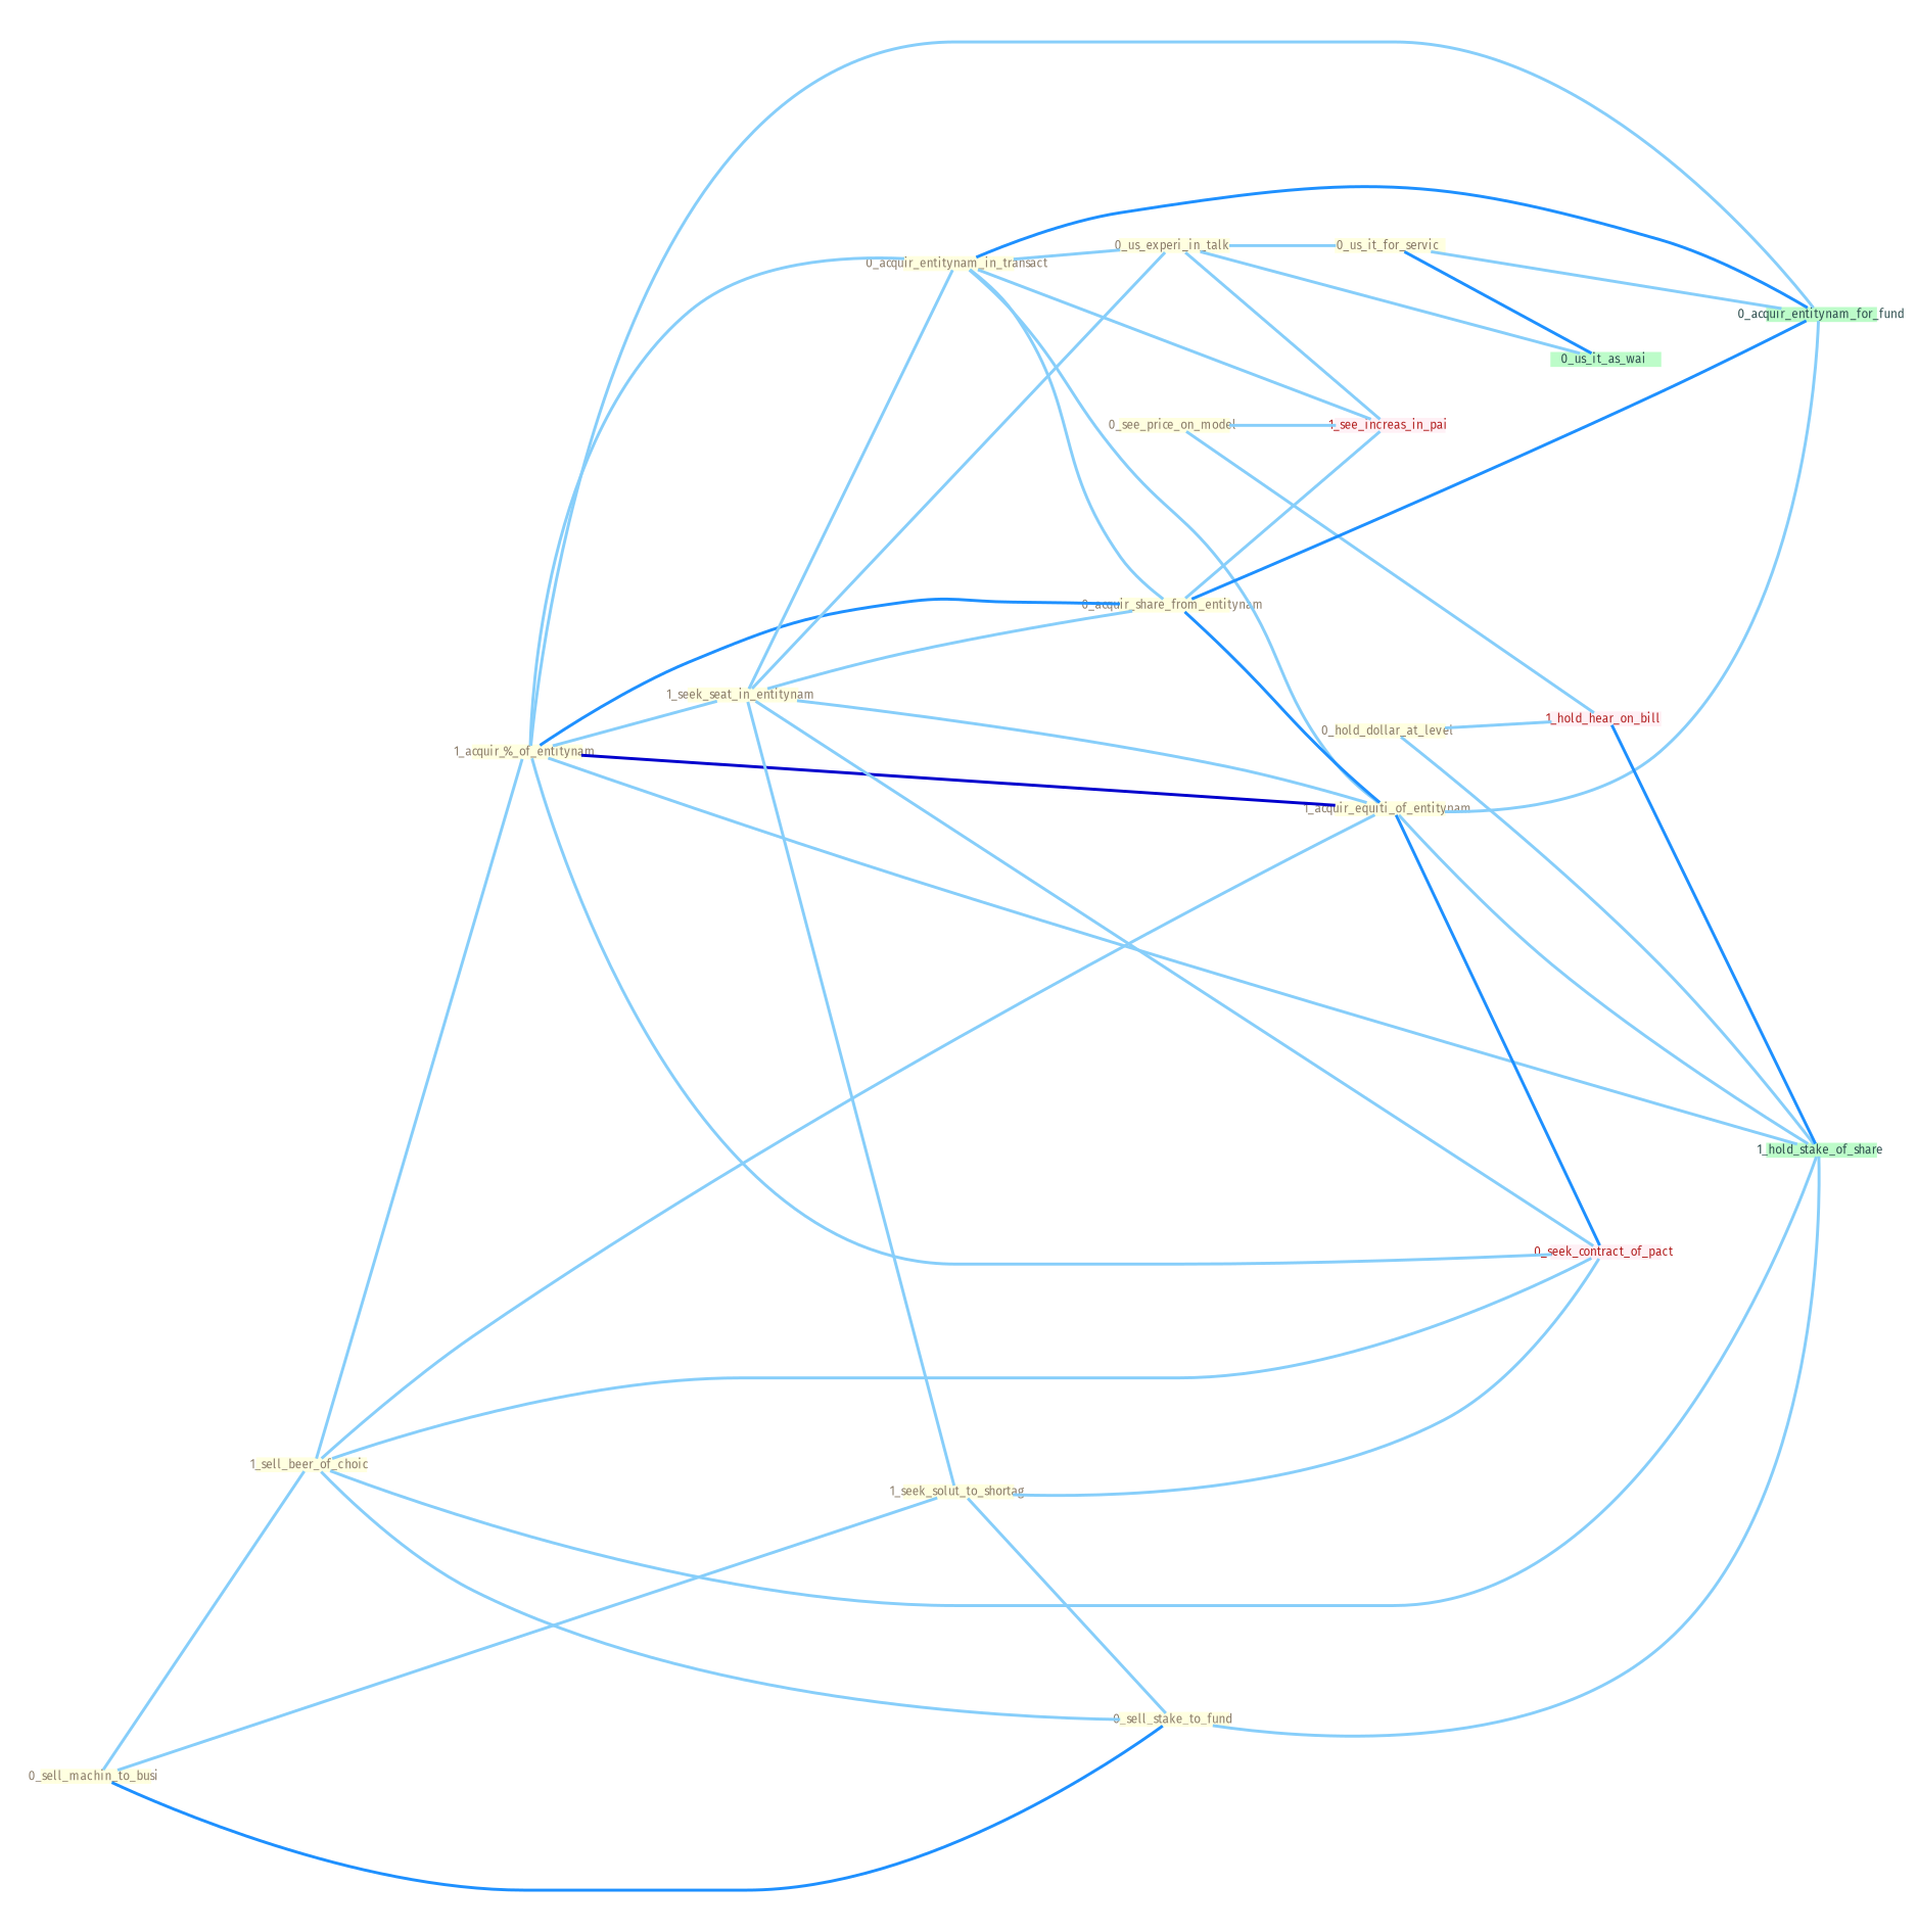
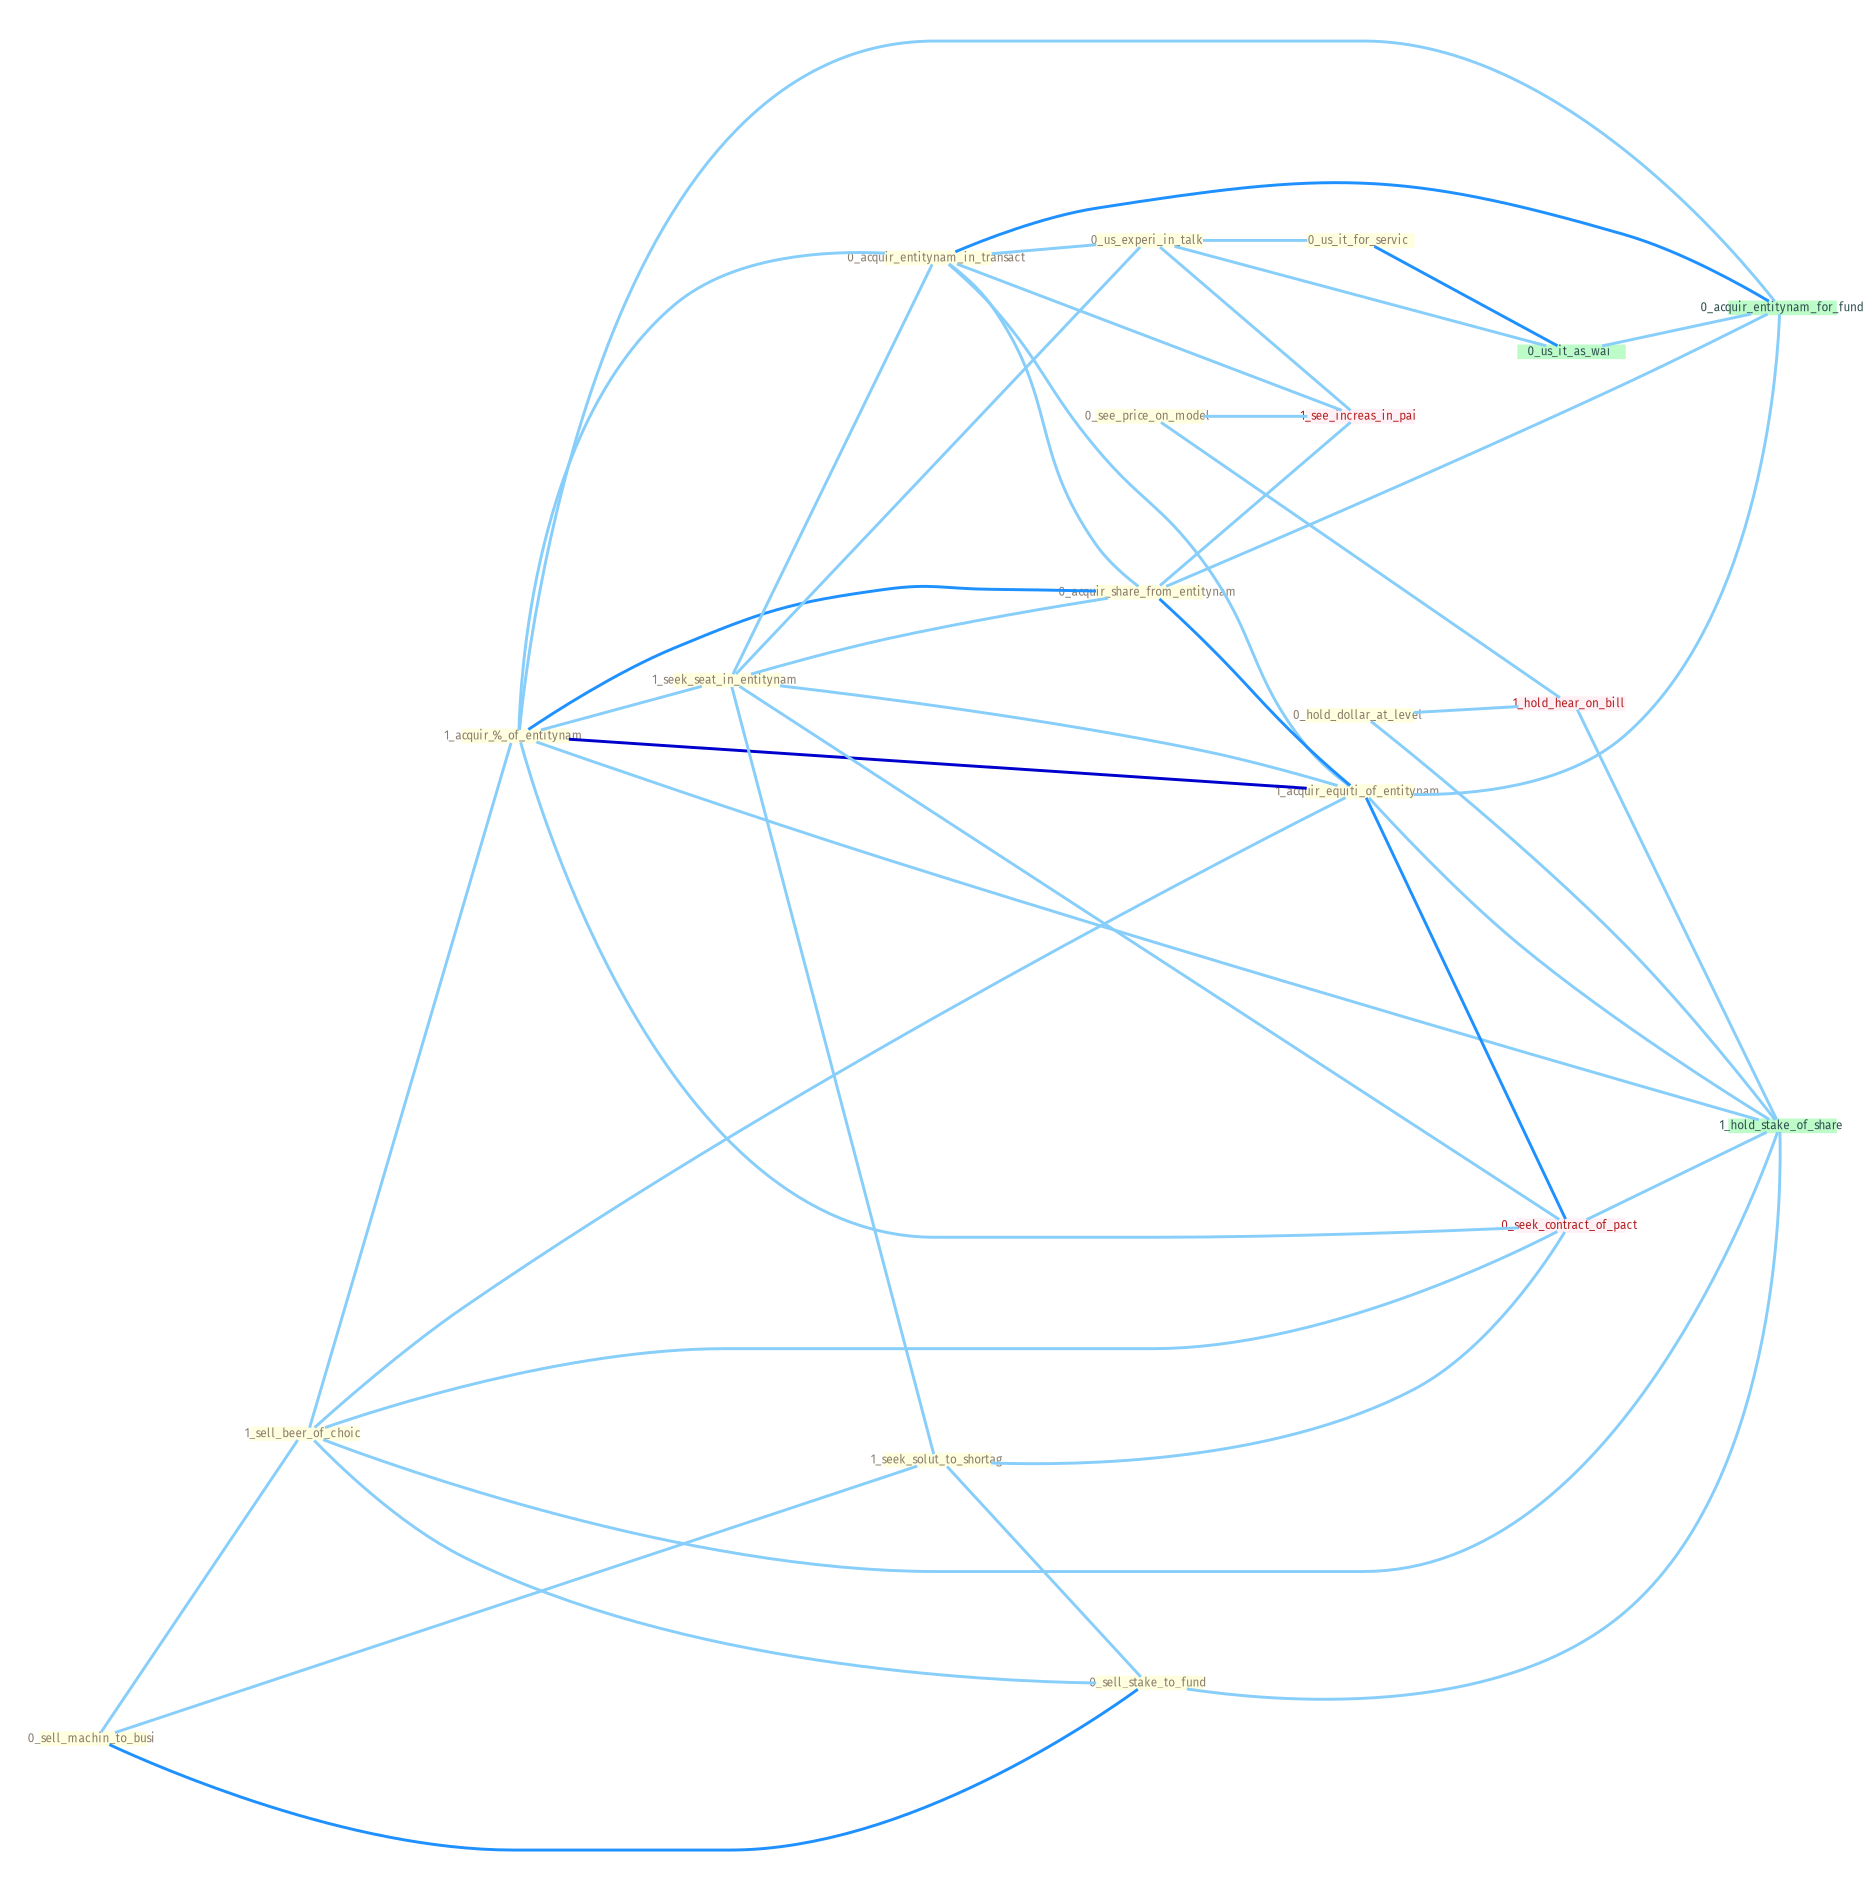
  graph {
    fontname="Fira Sans"
    rankdir=LR
    node [color="#ffffe0" fixedsize=true fontcolor="#8b7d6b" fontname="Fira Sans" fontsize=4 shape=polygon style=filled]
    edge [color="#87cefa" fontname="Fira Sans" w=1]
    "0_sell_machin_to_busi " [height=.06 width=.5]
    "1_sell_beer_of_choic " [height=.06 width=.5]
    "1_acquir_%_of_entitynam " [height=.06 width=.5]
    "1_seek_seat_in_entitynam " [height=.06 width=.5]
    "0_acquir_entitynam_in_transact " [height=.06 width=.5]
    "0_hold_dollar_at_level " [height=.06 width=.5]
    "1_seek_solut_to_shortag " [height=.06 width=.5]
    "0_us_experi_in_talk " [height=.06 width=.5]
    "0_see_price_on_model " [height=.06 width=.5]
    "0_sell_stake_to_fund " [height=.06 width=.5]
    "0_acquir_share_from_entitynam " [height=.06 width=.5]
    "0_us_it_for_servic " [height=.06 width=.5]
    "1_acquir_equiti_of_entitynam " [height=.06 width=.5]
    "0_seek_contract_of_pact " [color="#fff0f5" fontcolor="#b22222" height=.06 width=.5]
    "1_see_increas_in_pai " [color="#fff0f5" fontcolor="#b22222" height=.06 width=.5]
    "1_hold_hear_on_bill " [color="#fff0f5" fontcolor="#b22222" height=.06 width=.5]
    "1_hold_stake_of_share " [color="#BDFCC9" fontcolor="#2f4f4f" height=.06 width=.5]
    n18 [color="#BDFCC9" fontcolor="#2f4f4f" height=.06 label="0_acquir_entitynam_for_fund" width=.5]
    "0_us_it_as_wai " [color="#BDFCC9" fontcolor="#2f4f4f" height=.06 width=.5]
    subgraph sub_1 {
      "0_sell_machin_to_busi "
      "1_sell_beer_of_choic "
      "1_acquir_%_of_entitynam "
      "1_seek_seat_in_entitynam "
      "0_acquir_entitynam_in_transact "
      "0_hold_dollar_at_level "
      "1_seek_solut_to_shortag "
      "0_us_experi_in_talk "
      "0_see_price_on_model "
      "0_sell_stake_to_fund "
      "0_acquir_share_from_entitynam "
      "0_us_it_for_servic "
      "1_acquir_equiti_of_entitynam "
    }
    subgraph sub_2 {
      "0_seek_contract_of_pact "
      "1_see_increas_in_pai "
      "1_hold_hear_on_bill "
    }
    "0_sell_machin_to_busi " -- "1_sell_beer_of_choic "
    "0_sell_machin_to_busi " -- "1_seek_solut_to_shortag "
    "0_sell_machin_to_busi " -- "0_sell_stake_to_fund " [color="#1e90ff" w=2]
    "1_sell_beer_of_choic " -- "1_acquir_%_of_entitynam "
    "1_sell_beer_of_choic " -- "0_sell_stake_to_fund "
    "1_sell_beer_of_choic " -- "1_acquir_equiti_of_entitynam "
    "1_sell_beer_of_choic " -- "0_seek_contract_of_pact "
    "1_sell_beer_of_choic " -- "1_hold_stake_of_share "
    "1_acquir_%_of_entitynam " -- "1_seek_seat_in_entitynam "
    "1_acquir_%_of_entitynam " -- "0_acquir_entitynam_in_transact "
    "1_acquir_%_of_entitynam " -- "0_acquir_share_from_entitynam " [color="#1e90ff" w=2]
    "1_acquir_%_of_entitynam " -- "1_acquir_equiti_of_entitynam " [color="#0000cd" w=3]
    "1_acquir_%_of_entitynam " -- "0_seek_contract_of_pact "
    "1_acquir_%_of_entitynam " -- "1_hold_stake_of_share "
    "1_acquir_%_of_entitynam " -- n18
    "1_seek_seat_in_entitynam " -- "0_acquir_entitynam_in_transact "
    "1_seek_seat_in_entitynam " -- "1_seek_solut_to_shortag "
    "1_seek_seat_in_entitynam " -- "0_us_experi_in_talk "
    "1_seek_seat_in_entitynam " -- "0_acquir_share_from_entitynam "
    "1_seek_seat_in_entitynam " -- "1_acquir_equiti_of_entitynam "
    "1_seek_seat_in_entitynam " -- "0_seek_contract_of_pact "
    "0_acquir_entitynam_in_transact " -- "0_us_experi_in_talk "
    "0_acquir_entitynam_in_transact " -- "0_acquir_share_from_entitynam "
    "0_acquir_entitynam_in_transact " -- "1_acquir_equiti_of_entitynam "
    "0_acquir_entitynam_in_transact " -- "1_see_increas_in_pai "
    "0_acquir_entitynam_in_transact " -- n18 [color="#1e90ff" w=2]
    "0_hold_dollar_at_level " -- "1_hold_hear_on_bill "
    "0_hold_dollar_at_level " -- "1_hold_stake_of_share "
    "1_seek_solut_to_shortag " -- "0_sell_stake_to_fund "
    "1_seek_solut_to_shortag " -- "0_seek_contract_of_pact "
    "0_us_experi_in_talk " -- "0_us_it_for_servic "
    "0_us_experi_in_talk " -- "1_see_increas_in_pai "
    "0_us_experi_in_talk " -- "0_us_it_as_wai "
    "0_see_price_on_model " -- "1_see_increas_in_pai "
    "0_see_price_on_model " -- "1_hold_hear_on_bill "
    "0_sell_stake_to_fund " -- "1_hold_stake_of_share "
    "0_acquir_share_from_entitynam " -- "1_acquir_equiti_of_entitynam " [color="#1e90ff" w=2]
    "0_acquir_share_from_entitynam " -- "1_see_increas_in_pai "
-   "0_acquir_share_from_entitynam " -- n18 [color="#1e90ff"]
-   "0_us_it_for_servic " -- n18
+   "0_acquir_share_from_entitynam " -- n18
+   "0_us_it_as_wai " -- n18
    "0_us_it_for_servic " -- "0_us_it_as_wai " [color="#1e90ff" w=2]
    "1_acquir_equiti_of_entitynam " -- "0_seek_contract_of_pact " [color="#1e90ff"]
    "1_acquir_equiti_of_entitynam " -- "1_hold_stake_of_share "
    "1_acquir_equiti_of_entitynam " -- n18
-   "1_hold_hear_on_bill " -- "1_hold_stake_of_share " [color="#1e90ff"]
+   "0_seek_contract_of_pact " -- "1_hold_stake_of_share "
+   "1_hold_hear_on_bill " -- "1_hold_stake_of_share "
  }
